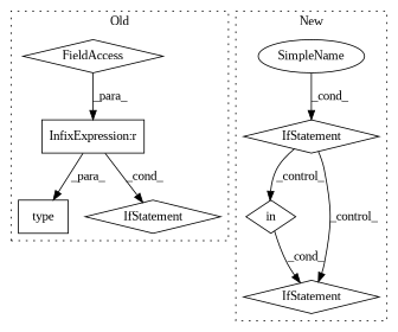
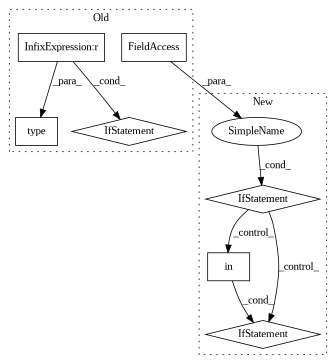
  digraph {
    fontname="Liberation Serif"
    node [a=25 fontname="Liberation Serif" l=4 shape=box]
    edge [fontname="Liberation Serif"]
    n1 [a=32 l="5,1" label=type s="4159,4167"]
    n2 [a=27 label="InfixExpression:r" s=4168]
-   n3 [a=22 label=FieldAccess s=4172 shape=diamond]
+   n3 [a=22 label=FieldAccess s=4172]
    n4 [l="4,2" label=IfStatement s="4155,4176" shape=diamond]
-   n5 [a=105 l=36 label=in s=4435 shape=diamond]
+   n5 [a=105 l=36 label=in s=4435]
    n6 [l="8,2" label=IfStatement s="4427,4471" shape=diamond]
    n7 [a=42 label=SimpleName shape=ellipse l=""]
    n8 [l="4,2" label=IfStatement s="4164,4181" shape=diamond]
    subgraph cluster_1 {
      label=Old
      style=dotted
      n1
      n2
      n3
      n4
    }
    subgraph cluster_2 {
      label=New
      style=dotted
      n5
      n6
      n7
      n8
    }
    n2 -> n1 [label=_para_]
    n2 -> n4 [label=_cond_]
-   n3 -> n2 [label=_para_]
+   n3 -> n7 [label=_para_]
    n5 -> n6 [label=_cond_]
    n7 -> n8 [label=_cond_]
    n8 -> n5 [label=_control_]
    n8 -> n6 [label=_control_]
  }
